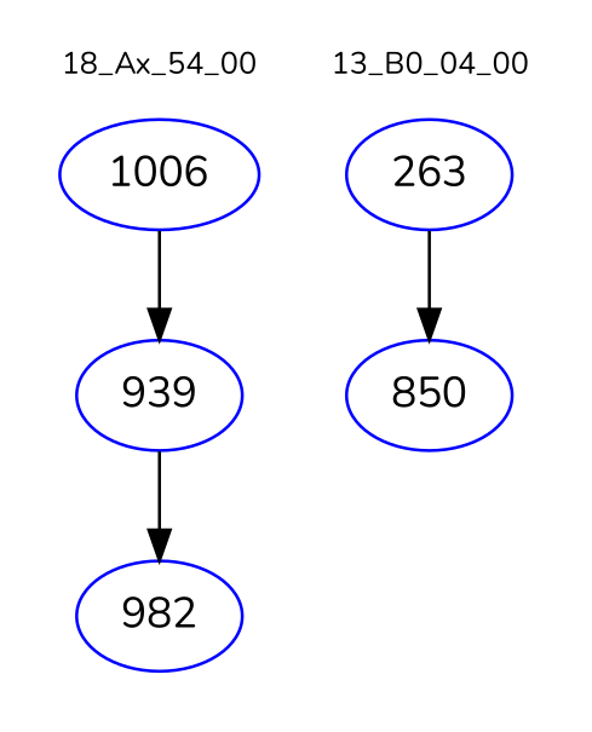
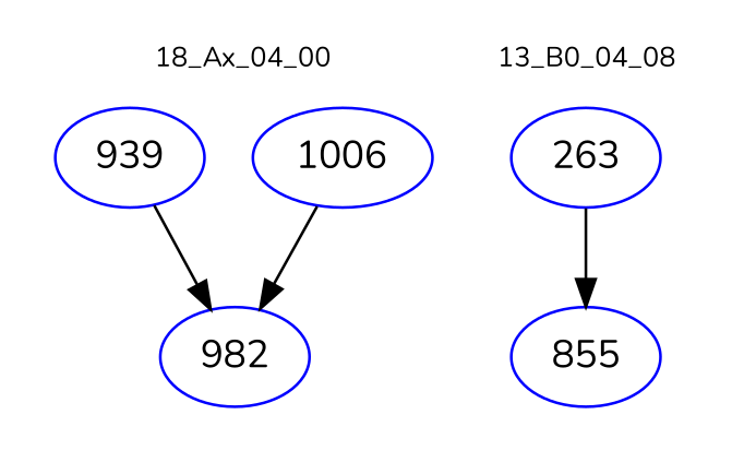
  digraph {
    fontname=Nunito
    node [color=blue fontname=Nunito]
    edge [color=black fontname=Nunito]
    n1 [label=1006]
    n2 [label=939]
    n3 [label=982]
    n4 [label=263]
-   n5 [label=850]
+   n5 [label=855]
    subgraph cluster_1 {
      color=white
      fontsize=10
-     label="18_Ax_54_00"
+     label="18_Ax_04_00"
      n1
      n2
      n3
    }
    subgraph cluster_2 {
      color=white
      fontsize=10
-     label="13_B0_04_00"
+     label="13_B0_04_08"
      n4
      n5
    }
-   n1 -> n2
+   n1 -> n3
    n2 -> n3
    n4 -> n5
  }
